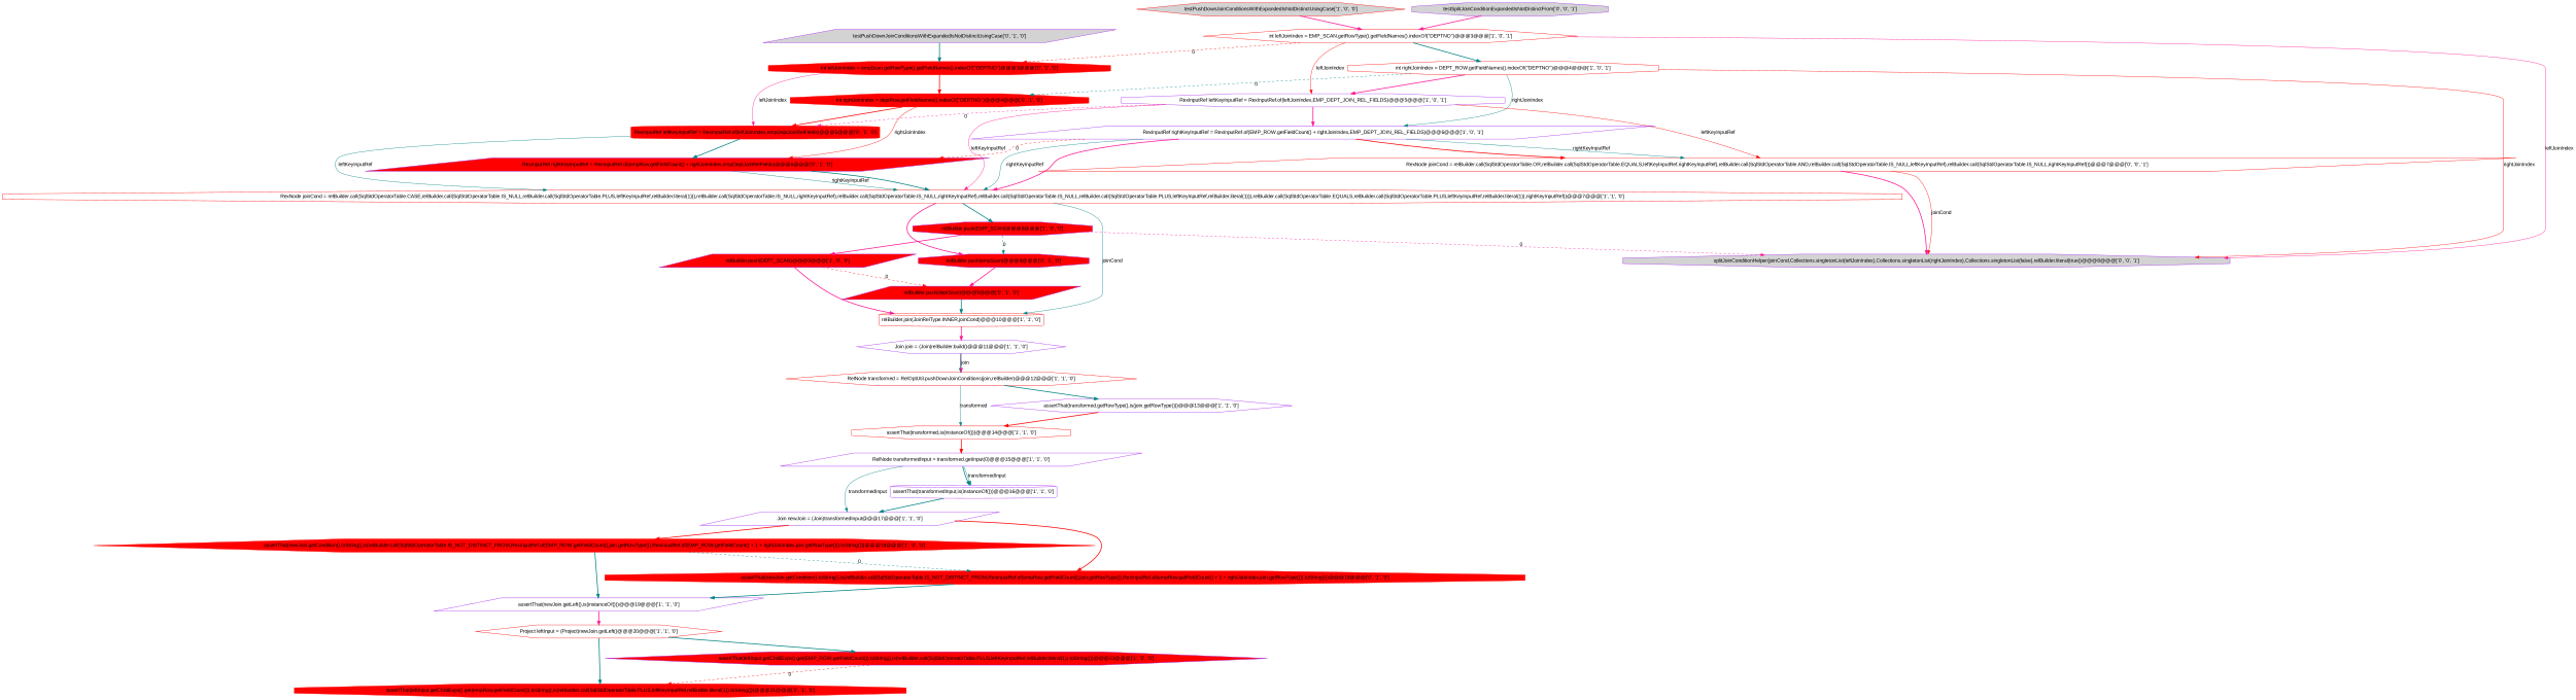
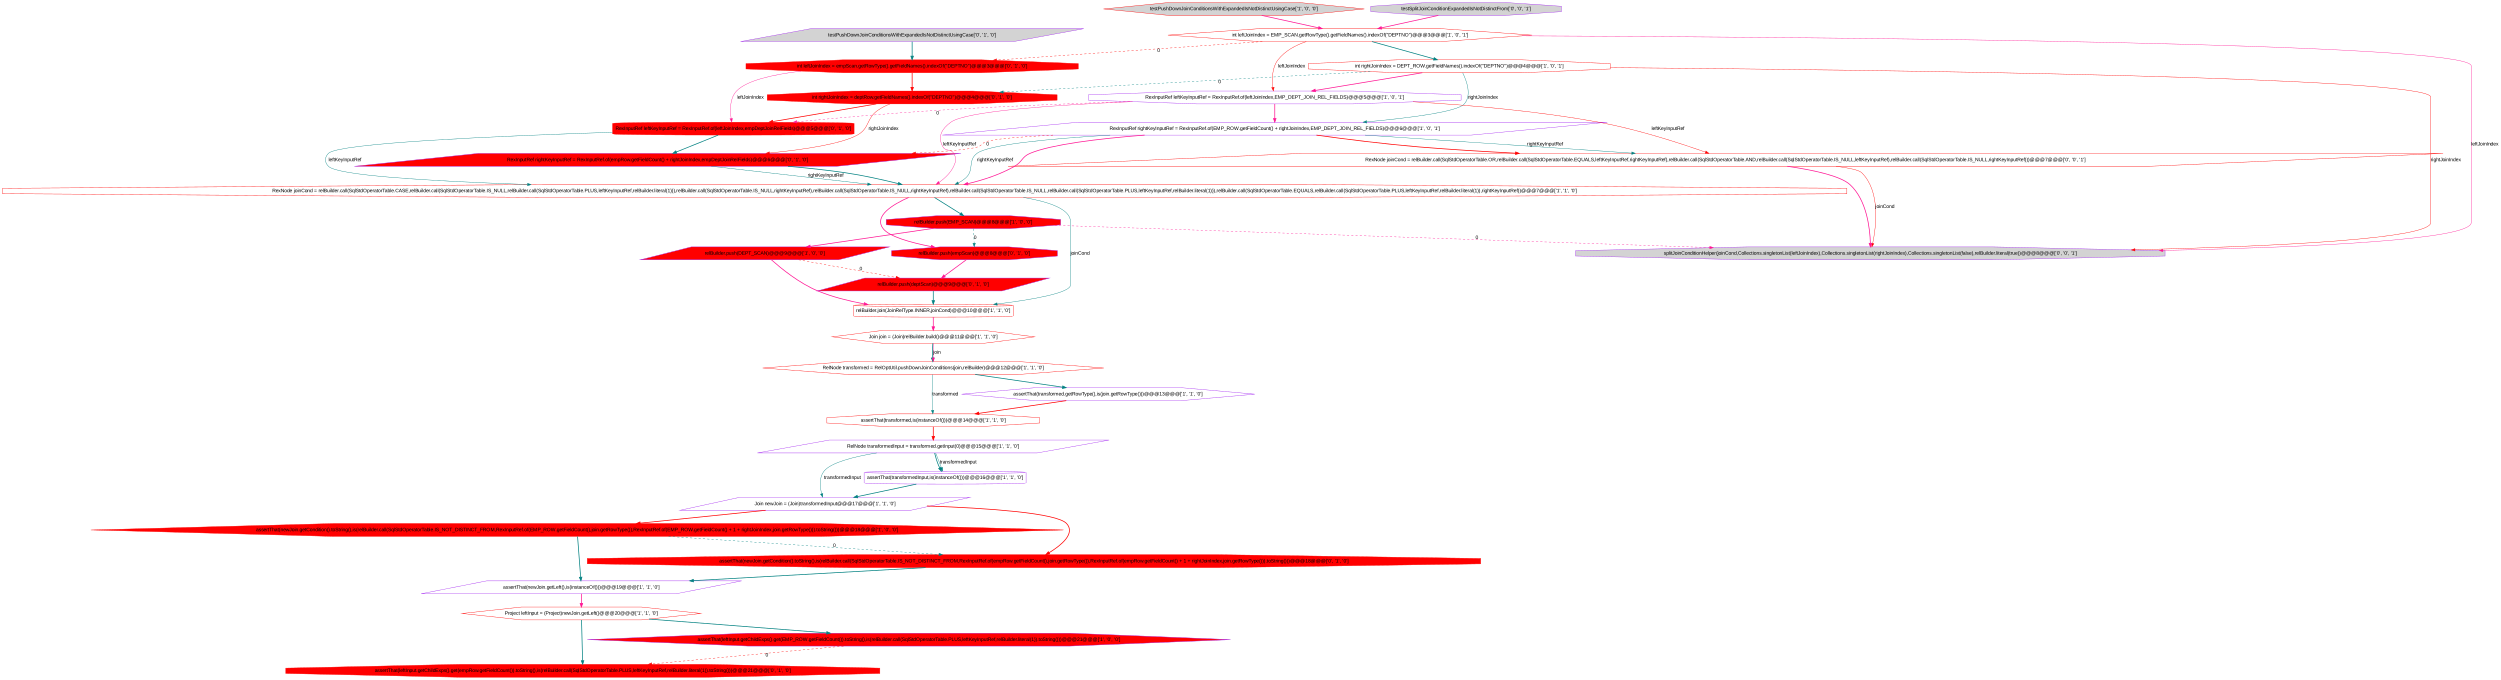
  digraph {
    fontname="Liberation Sans"
    node [fillcolor=white shape=octagon style=filled color=purple fontname="Liberation Sans"]
    edge [style=bold color=teal fontname="Liberation Sans"]
    n1 [fillcolor=red label="int rightJoinIndex = deptRow.getFieldNames().indexOf(\"DEPTNO\")@@@4@@@['0', '1', '0']" color=red]
    n2 [fillcolor=red label="RexInputRef leftKeyInputRef = RexInputRef.of(leftJoinIndex,empDeptJoinRelFields)@@@5@@@['0', '1', '0']" shape=cylinder color=red]
    n3 [fillcolor=red label="RexInputRef rightKeyInputRef = RexInputRef.of(empRow.getFieldCount() + rightJoinIndex,empDeptJoinRelFields)@@@6@@@['0', '1', '0']" shape=parallelogram]
    n4 [label="int leftJoinIndex = EMP_SCAN.getRowType().getFieldNames().indexOf(\"DEPTNO\")@@@3@@@['1', '0', '1']" shape=hexagon color=red]
    n5 [fillcolor=red label="int leftJoinIndex = empScan.getRowType().getFieldNames().indexOf(\"DEPTNO\")@@@3@@@['0', '1', '0']" color=red]
    n6 [label="int rightJoinIndex = DEPT_ROW.getFieldNames().indexOf(\"DEPTNO\")@@@4@@@['1', '0', '1']" color=red]
    n7 [label="RexInputRef leftKeyInputRef = RexInputRef.of(leftJoinIndex,EMP_DEPT_JOIN_REL_FIELDS)@@@5@@@['1', '0', '1']"]
    n8 [fillcolor=lightgray label="splitJoinConditionHelper(joinCond,Collections.singletonList(leftJoinIndex),Collections.singletonList(rightJoinIndex),Collections.singletonList(false),relBuilder.literal(true))@@@8@@@['0', '0', '1']"]
    n9 [fillcolor=red label="relBuilder.push(empScan)@@@8@@@['0', '1', '0']"]
    n10 [fillcolor=red label="relBuilder.push(deptScan)@@@9@@@['0', '1', '0']" shape=parallelogram]
    n11 [label="relBuilder.join(JoinRelType.INNER,joinCond)@@@10@@@['1', '1', '0']" shape=cylinder color=red]
-   n12 [label="Join join = (Join)relBuilder.build()@@@11@@@['1', '1', '0']" shape=hexagon]
+   n12 [label="Join join = (Join)relBuilder.build()@@@11@@@['1', '1', '0']" shape=hexagon color=red]
    n13 [label="Project leftInput = (Project)newJoin.getLeft()@@@20@@@['1', '1', '0']" shape=hexagon color=red]
    n14 [fillcolor=red label="assertThat(leftInput.getChildExps().get(empRow.getFieldCount()).toString(),is(relBuilder.call(SqlStdOperatorTable.PLUS,leftKeyInputRef,relBuilder.literal(1)).toString()))@@@21@@@['0', '1', '0']" color=red]
    n15 [fillcolor=red label="assertThat(leftInput.getChildExps().get(EMP_ROW.getFieldCount()).toString(),is(relBuilder.call(SqlStdOperatorTable.PLUS,leftKeyInputRef,relBuilder.literal(1)).toString()))@@@21@@@['1', '0', '0']" shape=hexagon]
    n16 [label="RexNode joinCond = relBuilder.call(SqlStdOperatorTable.CASE,relBuilder.call(SqlStdOperatorTable.IS_NULL,relBuilder.call(SqlStdOperatorTable.PLUS,leftKeyInputRef,relBuilder.literal(1))),relBuilder.call(SqlStdOperatorTable.IS_NULL,rightKeyInputRef),relBuilder.call(SqlStdOperatorTable.IS_NULL,rightKeyInputRef),relBuilder.call(SqlStdOperatorTable.IS_NULL,relBuilder.call(SqlStdOperatorTable.PLUS,leftKeyInputRef,relBuilder.literal(1))),relBuilder.call(SqlStdOperatorTable.EQUALS,relBuilder.call(SqlStdOperatorTable.PLUS,leftKeyInputRef,relBuilder.literal(1)),rightKeyInputRef))@@@7@@@['1', '1', '0']" color=red]
    n17 [fillcolor=red label="relBuilder.push(EMP_SCAN)@@@8@@@['1', '0', '0']"]
    n18 [label="RexNode joinCond = relBuilder.call(SqlStdOperatorTable.OR,relBuilder.call(SqlStdOperatorTable.EQUALS,leftKeyInputRef,rightKeyInputRef),relBuilder.call(SqlStdOperatorTable.AND,relBuilder.call(SqlStdOperatorTable.IS_NULL,leftKeyInputRef),relBuilder.call(SqlStdOperatorTable.IS_NULL,rightKeyInputRef)))@@@7@@@['0', '0', '1']" shape=parallelogram color=red]
    n19 [label="assertThat(transformed,is(instanceOf()))@@@14@@@['1', '1', '0']" color=red]
    n20 [label="RelNode transformedInput = transformed.getInput(0)@@@15@@@['1', '1', '0']" shape=parallelogram]
    n21 [fillcolor=red label="assertThat(newJoin.getCondition().toString(),is(relBuilder.call(SqlStdOperatorTable.IS_NOT_DISTINCT_FROM,RexInputRef.of(EMP_ROW.getFieldCount(),join.getRowType()),RexInputRef.of(EMP_ROW.getFieldCount() + 1 + rightJoinIndex,join.getRowType())).toString()))@@@18@@@['1', '0', '0']" shape=hexagon color=red]
    n22 [fillcolor=red label="assertThat(newJoin.getCondition().toString(),is(relBuilder.call(SqlStdOperatorTable.IS_NOT_DISTINCT_FROM,RexInputRef.of(empRow.getFieldCount(),join.getRowType()),RexInputRef.of(empRow.getFieldCount() + 1 + rightJoinIndex,join.getRowType())).toString()))@@@18@@@['0', '1', '0']" color=red]
    n23 [label="assertThat(newJoin.getLeft(),is(instanceOf()))@@@19@@@['1', '1', '0']" shape=parallelogram]
    n24 [label="Join newJoin = (Join)transformedInput@@@17@@@['1', '1', '0']" shape=parallelogram]
    n25 [fillcolor=lightgray label="testPushDownJoinConditionsWithExpandedIsNotDistinctUsingCase['0', '1', '0']" shape=parallelogram]
    n26 [fillcolor=lightgray label="testPushDownJoinConditionsWithExpandedIsNotDistinctUsingCase['1', '0', '0']" shape=hexagon color=red]
    n27 [label="RelNode transformed = RelOptUtil.pushDownJoinConditions(join,relBuilder)@@@12@@@['1', '1', '0']" shape=hexagon color=red]
    n28 [label="assertThat(transformedInput,is(instanceOf()))@@@16@@@['1', '1', '0']" shape=cylinder]
    n29 [label="RexInputRef rightKeyInputRef = RexInputRef.of(EMP_ROW.getFieldCount() + rightJoinIndex,EMP_DEPT_JOIN_REL_FIELDS)@@@6@@@['1', '0', '1']" shape=parallelogram]
    n30 [label="assertThat(transformed.getRowType(),is(join.getRowType()))@@@13@@@['1', '1', '0']" shape=hexagon]
    n31 [fillcolor=red label="relBuilder.push(DEPT_SCAN)@@@9@@@['1', '0', '0']" shape=parallelogram]
    n32 [fillcolor=lightgray label="testSplitJoinConditionExpandedIsNotDistinctFrom['0', '0', '1']"]
    n1 -> n2 [color=red]
    n1 -> n3 [label=rightJoinIndex style=solid color=red]
    n2 -> n3
    n2 -> n16 [label=leftKeyInputRef style=solid]
    n3 -> n16 [label=rightKeyInputRef style=solid]
    n3 -> n16
    n4 -> n5 [label=0 style=dashed color=red]
    n4 -> n6
    n4 -> n7 [label=leftJoinIndex style=solid color=red]
    n4 -> n8 [label=leftJoinIndex style=solid color=deeppink]
    n5 -> n1 [color=red]
    n5 -> n2 [label=leftJoinIndex style=solid color=deeppink]
    n6 -> n1 [label=0 style=dashed]
    n6 -> n7 [color=deeppink]
    n6 -> n8 [label=rightJoinIndex style=solid color=red]
    n6 -> n29 [label=rightJoinIndex style=solid]
    n7 -> n2 [label=0 style=dashed color=deeppink]
    n7 -> n16 [label=leftKeyInputRef style=solid color=deeppink]
    n7 -> n18 [label=leftKeyInputRef style=solid color=red]
    n7 -> n29 [color=deeppink]
    n9 -> n10 [color=deeppink]
    n10 -> n11
    n11 -> n12 [color=deeppink]
    n12 -> n27
    n12 -> n27 [label=join style=solid color=deeppink]
    n13 -> n14
    n13 -> n15
    n15 -> n14 [label=0 style=dashed color=red]
    n16 -> n9 [color=deeppink]
    n16 -> n11 [label=joinCond style=solid]
    n16 -> n17
    n17 -> n8 [label=0 style=dashed color=deeppink]
    n17 -> n9 [label=0 style=dashed]
    n17 -> n31 [color=deeppink]
    n18 -> n8 [label=joinCond style=solid color=red]
    n18 -> n8 [color=deeppink]
    n19 -> n20 [color=red]
    n20 -> n24 [label=transformedInput style=solid]
    n20 -> n28 [label=transformedInput style=solid]
    n20 -> n28
    n21 -> n22 [label=0 style=dashed]
    n21 -> n23
    n22 -> n23
    n23 -> n13 [color=deeppink]
    n24 -> n21 [color=red]
    n24 -> n22 [color=red]
    n25 -> n5
    n26 -> n4 [color=deeppink]
    n27 -> n19 [label=transformed style=solid]
    n27 -> n30
    n28 -> n24
    n29 -> n3 [label=0 style=dashed color=red]
    n29 -> n16 [color=deeppink]
    n29 -> n16 [label=rightKeyInputRef style=solid]
    n29 -> n18 [color=red]
    n29 -> n18 [label=rightKeyInputRef style=solid]
    n30 -> n19 [color=red]
    n31 -> n10 [label=0 style=dashed color=red]
    n31 -> n11 [color=deeppink]
    n32 -> n4 [color=deeppink]
  }
